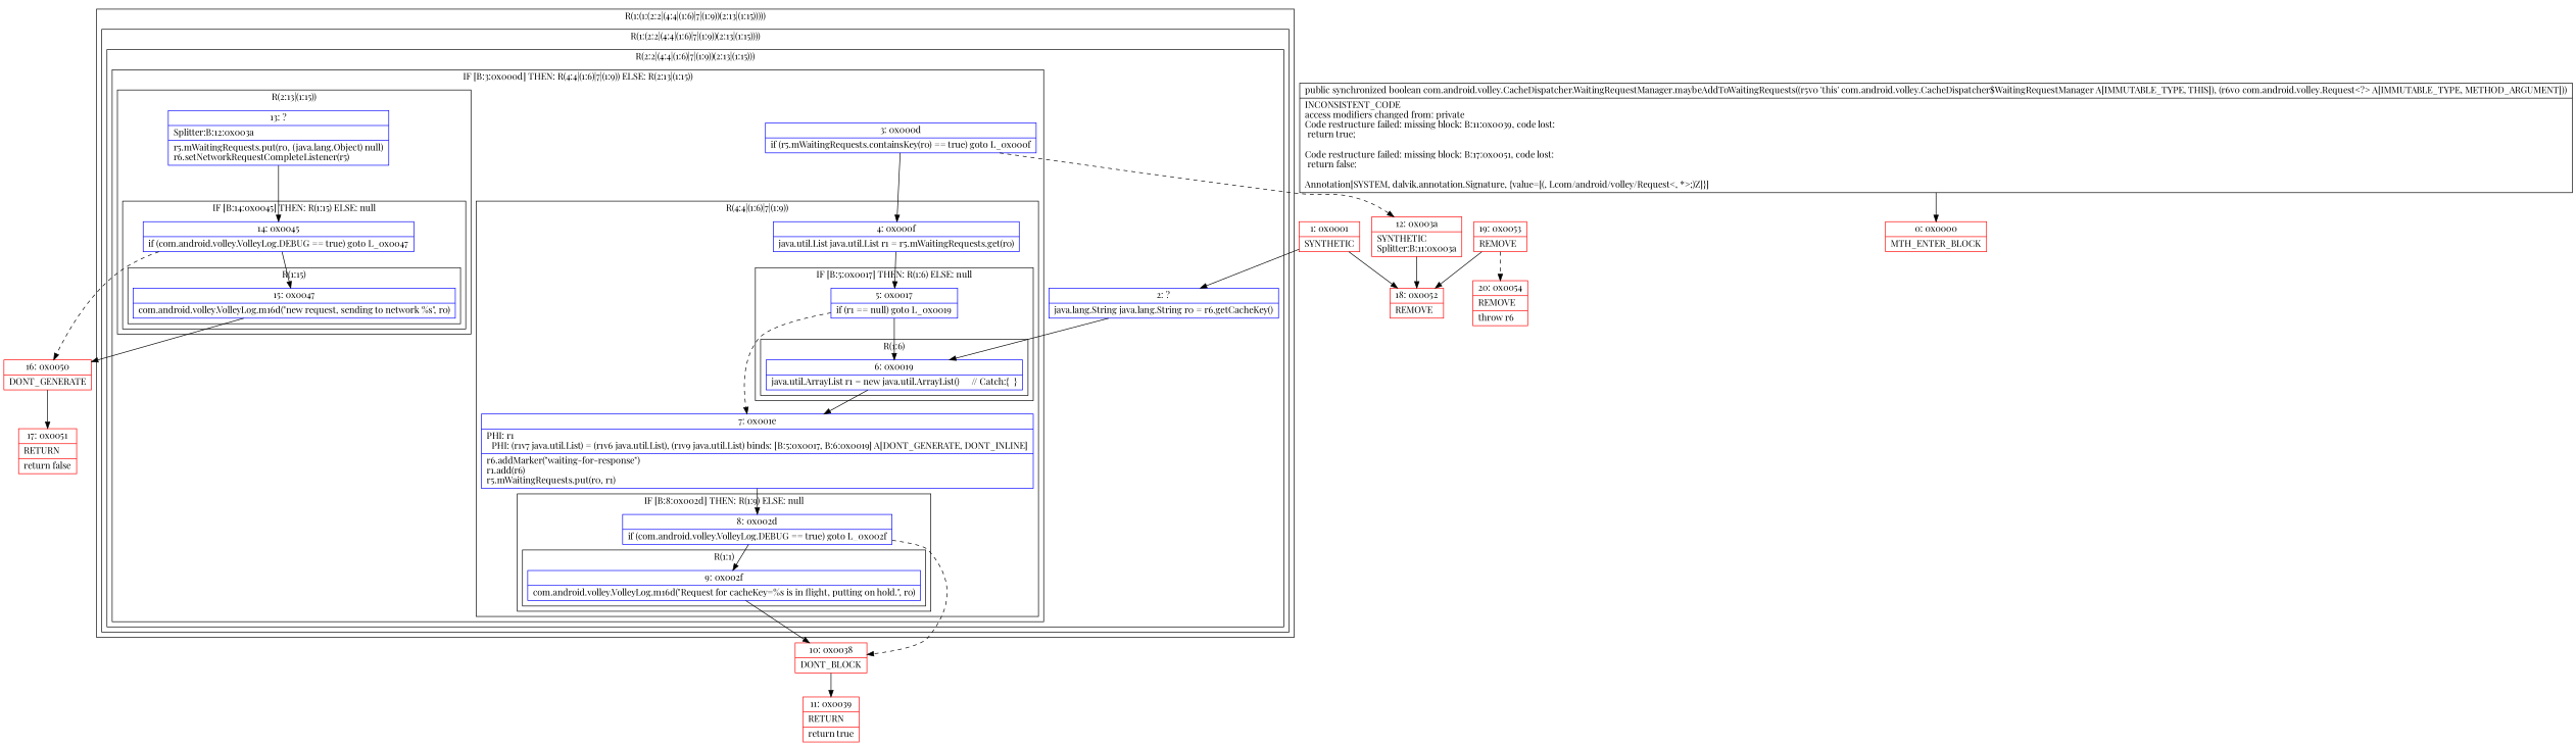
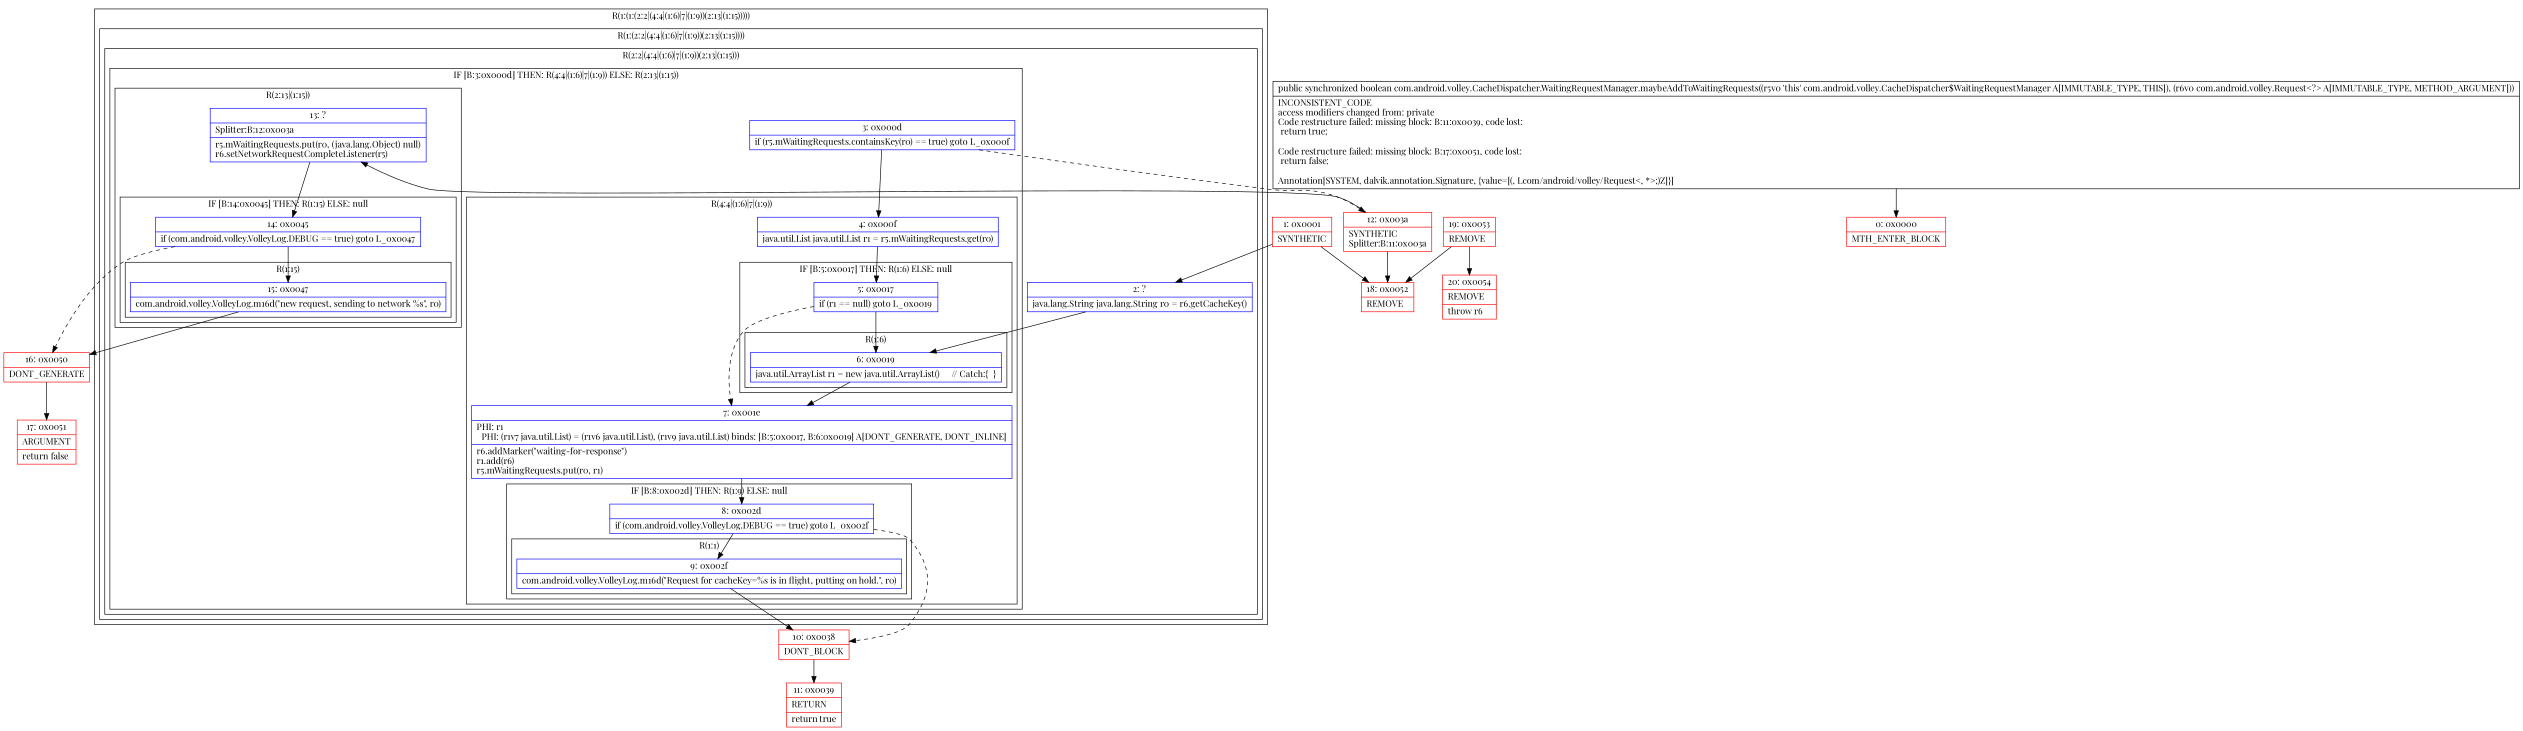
  digraph {
    fontname="Playfair Display"
    node [color=blue fontname="Playfair Display" shape=record]
    edge [fontname="Playfair Display"]
    n1 [label="{6\:\ 0x0019|java.util.ArrayList r1 = new java.util.ArrayList()     \/\/ Catch:\{  \}\l}"]
    n2 [label="{5\:\ 0x0017|if (r1 == null) goto L_0x0019\l}"]
    n3 [label="{9\:\ 0x002f|com.android.volley.VolleyLog.m16d(\"Request for cacheKey=%s is in flight, putting on hold.\", r0)\l}"]
    n4 [label="{8\:\ 0x002d|if (com.android.volley.VolleyLog.DEBUG == true) goto L_0x002f\l}"]
    n5 [label="{4\:\ 0x000f|java.util.List java.util.List r1 = r5.mWaitingRequests.get(r0)\l}"]
    n6 [label="{7\:\ 0x001e|PHI: r1 \l  PHI: (r1v7 java.util.List) = (r1v6 java.util.List), (r1v9 java.util.List) binds: [B:5:0x0017, B:6:0x0019] A[DONT_GENERATE, DONT_INLINE]\l|r6.addMarker(\"waiting\-for\-response\")\lr1.add(r6)\lr5.mWaitingRequests.put(r0, r1)\l}"]
    n7 [label="{15\:\ 0x0047|com.android.volley.VolleyLog.m16d(\"new request, sending to network %s\", r0)\l}"]
    n8 [label="{14\:\ 0x0045|if (com.android.volley.VolleyLog.DEBUG == true) goto L_0x0047\l}"]
    n9 [label="{13\:\ ?|Splitter:B:12:0x003a\l|r5.mWaitingRequests.put(r0, (java.lang.Object) null)\lr6.setNetworkRequestCompleteListener(r5)\l}"]
    n10 [label="{3\:\ 0x000d|if (r5.mWaitingRequests.containsKey(r0) == true) goto L_0x000f\l}"]
    n11 [label="{2\:\ ?|java.lang.String java.lang.String r0 = r6.getCacheKey()\l}"]
    n12 [color=red label="{10\:\ 0x0038|DONT_BLOCK\l}"]
    n13 [color=red label="{16\:\ 0x0050|DONT_GENERATE\l}"]
    n14 [color=red label="{12\:\ 0x003a|SYNTHETIC\lSplitter:B:11:0x003a\l}"]
    n15 [color=red label="{18\:\ 0x0052|REMOVE\l}"]
    n16 [color=red label="{11\:\ 0x0039|RETURN\l|return true\l}"]
-   n17 [color=red label="{17\:\ 0x0051|RETURN\l|return false\l}"]
+   n17 [color=red label="{17\:\ 0x0051|ARGUMENT\l|return false\l}"]
    n18 [color=red label="{0\:\ 0x0000|MTH_ENTER_BLOCK\l}"]
    n19 [color=red label="{1\:\ 0x0001|SYNTHETIC\l}"]
    n20 [color=red label="{19\:\ 0x0053|REMOVE\l}"]
    n21 [color=red label="{20\:\ 0x0054|REMOVE\l|throw r6\l}"]
    n22 [label="{public synchronized boolean com.android.volley.CacheDispatcher.WaitingRequestManager.maybeAddToWaitingRequests((r5v0 'this' com.android.volley.CacheDispatcher$WaitingRequestManager A[IMMUTABLE_TYPE, THIS]), (r6v0 com.android.volley.Request\<?\> A[IMMUTABLE_TYPE, METHOD_ARGUMENT]))  | INCONSISTENT_CODE\laccess modifiers changed from: private\lCode restructure failed: missing block: B:11:0x0039, code lost:\l    return true;\l\lCode restructure failed: missing block: B:17:0x0051, code lost:\l    return false;\l\lAnnotation[SYSTEM, dalvik.annotation.Signature, \{value=[(, Lcom\/android\/volley\/Request\<, *\>;)Z]\}]\l}" color=""]
    subgraph cluster_1 {
      label="R(1:(1:(2:2|(4:4|(1:6)|7|(1:9))(2:13|(1:15)))))"
      subgraph cluster_2 {
        label="R(1:(2:2|(4:4|(1:6)|7|(1:9))(2:13|(1:15))))"
        subgraph cluster_3 {
          label="R(2:2|(4:4|(1:6)|7|(1:9))(2:13|(1:15)))"
          n11
          subgraph cluster_4 {
            label="IF [B:3:0x000d] THEN: R(4:4|(1:6)|7|(1:9)) ELSE: R(2:13|(1:15))"
            n10
            subgraph cluster_5 {
              label="R(4:4|(1:6)|7|(1:9))"
              n5
              n6
              subgraph cluster_6 {
                label="IF [B:5:0x0017] THEN: R(1:6) ELSE: null"
                n2
                subgraph cluster_7 {
                  label="R(1:6)"
                  n1
                }
              }
              subgraph cluster_8 {
                label="IF [B:8:0x002d] THEN: R(1:9) ELSE: null"
                n4
                subgraph cluster_9 {
                  label="R(1:1)"
                  n3
                }
              }
            }
            subgraph cluster_10 {
              label="R(2:13|(1:15))"
              n9
              subgraph cluster_11 {
                label="IF [B:14:0x0045] THEN: R(1:15) ELSE: null"
                n8
                subgraph cluster_12 {
                  label="R(1:15)"
                  n7
                }
              }
            }
          }
        }
      }
    }
    n1 -> n6
    n2 -> n1
    n2 -> n6 [style=dashed]
    n3 -> n12
    n4 -> n3
    n4 -> n12 [style=dashed]
    n5 -> n2
    n6 -> n4
    n7 -> n13
    n8 -> n7
    n8 -> n13 [style=dashed]
    n9 -> n8
    n10 -> n5
    n10 -> n14 [style=dashed]
    n11 -> n1
    n12 -> n16
    n13 -> n17
+   n14 -> n9
    n14 -> n15
    n19 -> n11
    n19 -> n15
    n20 -> n15
-   n20 -> n21 [style=dashed]
+   n20 -> n21
    n22 -> n18
  }
